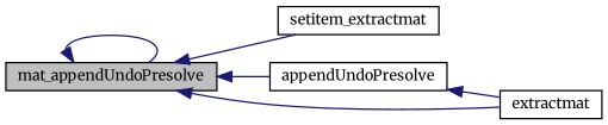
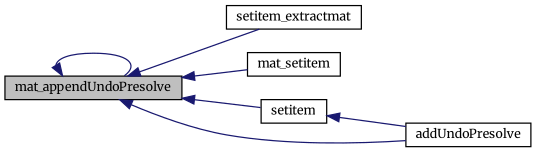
  digraph {
    fontname=Merriweather
    rankdir=LR
    node [color=black fillcolor=white fontname=Merriweather fontsize=10 shape=record style=filled]
    edge [color=midnightblue dir=back fontname=Merriweather fontsize=10 labelfontname=Helvetica labelfontsize=10 style=solid]
    n1 [fillcolor=grey75 fontcolor=black height=0.2 label=mat_appendUndoPresolve width=0.4]
    n2 [height=0.2 label=setitem_extractmat width=0.4]
-   n4 [height=0.2 label=appendUndoPresolve width=0.4]
-   n5 [height=0.2 label=extractmat width=0.4]
+   n3 [height=0.2 label=mat_setitem width=0.4]
+   n4 [height=0.2 label=setitem width=0.4]
+   n5 [height=0.2 label=addUndoPresolve width=0.4]
    n1 -> n1
    n1 -> n2
+   n1 -> n3
    n1 -> n4
    n1 -> n5
    n4 -> n5
  }
